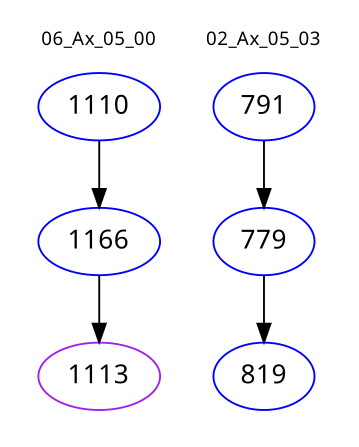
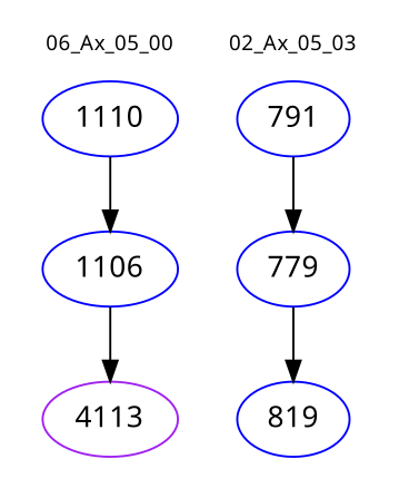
  digraph {
    fontname="Noto Sans"
    node [color=blue fontname="Noto Sans"]
    edge [color=black fontname="Noto Sans"]
    n1 [label=1110]
-   n2 [label=1166]
-   n3 [color=purple label=1113]
+   n2 [label=1106]
+   n3 [color=purple label=4113]
    n4 [label=791]
    n5 [label=779]
    n6 [label=819]
    subgraph cluster_1 {
      color=white
      fontsize=10
      label="06_Ax_05_00"
      n1
      n2
      n3
    }
    subgraph cluster_2 {
      color=white
      fontsize=10
      label="02_Ax_05_03"
      n4
      n5
      n6
    }
    n1 -> n2
    n2 -> n3
    n4 -> n5
    n5 -> n6
  }
